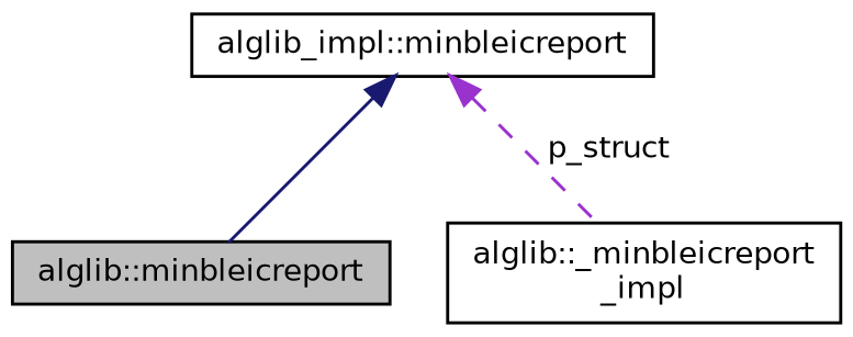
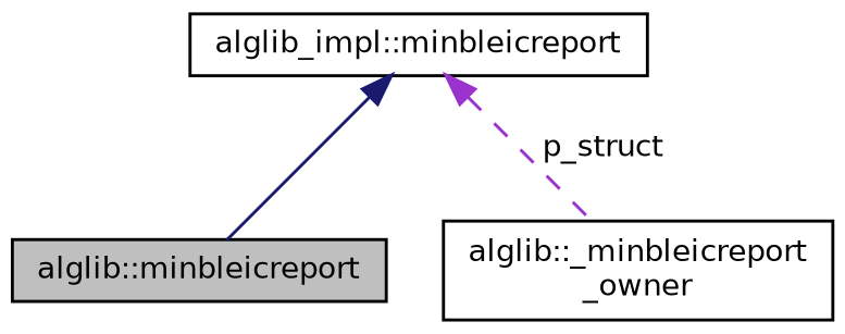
  digraph {
    node [color=black fillcolor=white fontname=Helvetica fontsize=10 shape=record style=filled]
    edge [dir=back fontname=Helvetica fontsize=10 labelfontname=Helvetica labelfontsize=10]
    n1 [fillcolor=grey75 fontcolor=black height=0.2 label="alglib::minbleicreport" width=0.4]
-   n2 [height=0.2 label="alglib::_minbleicreport\l_impl" width=0.4]
+   n2 [height=0.2 label="alglib::_minbleicreport\l_owner" width=0.4]
    n3 [height=0.2 label="alglib_impl::minbleicreport" width=0.4]
    n3 -> n1 [color=midnightblue style=solid]
    n3 -> n2 [color=darkorchid3 label=" p_struct" style=dashed]
  }
